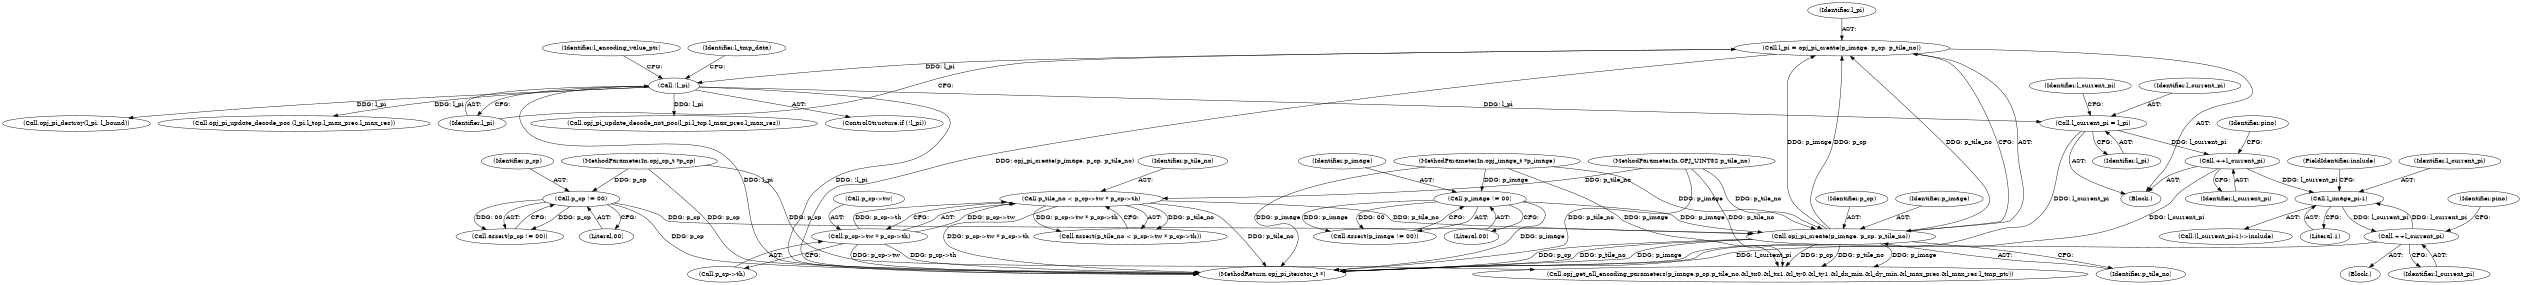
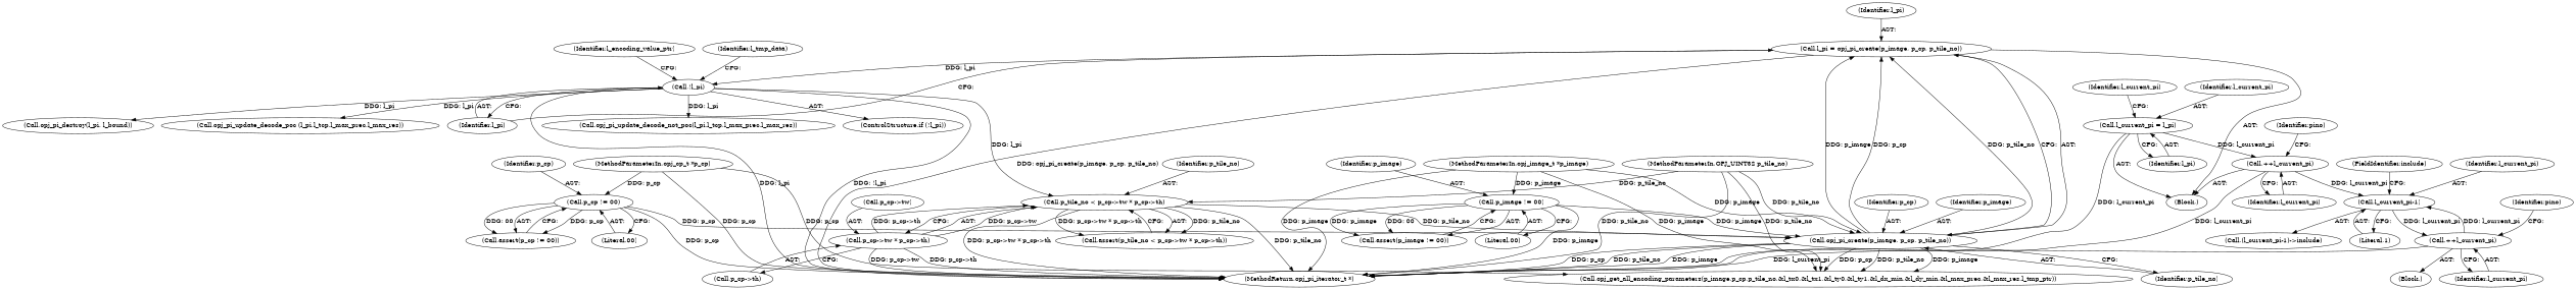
  digraph {
    n1 [label="(Call,++l_current_pi)"]
-   n2 [label="(Call,l_image_pi-1)"]
+   n2 [label="(Call,l_current_pi-1)"]
    n3 [label="(Identifier,l_current_pi)"]
    n4 [label="(MethodReturn,opj_pi_iterator_t *)"]
    n5 [label="(Block,)"]
    n6 [label="(Call,++l_current_pi)"]
    n7 [label="(Call,(l_current_pi-1)->include)"]
    n8 [label="(Literal,1)"]
    n9 [label="(Call,l_current_pi = l_pi)"]
    n10 [label="(Identifier,l_pi)"]
    n11 [label="(Call,!l_pi)"]
    n12 [label="(Call,opj_pi_update_decode_not_poc(l_pi,l_tcp,l_max_prec,l_max_res))"]
    n13 [label="(ControlStructure,if (!l_pi))"]
    n14 [label="(Call,opj_pi_update_decode_poc (l_pi,l_tcp,l_max_prec,l_max_res))"]
    n15 [label="(Call,opj_pi_destroy(l_pi, l_bound))"]
    n16 [label="(Identifier,l_pi)"]
    n17 [label="(Call,l_pi = opj_pi_create(p_image, p_cp, p_tile_no))"]
    n18 [label="(Call,opj_pi_create(p_image, p_cp, p_tile_no))"]
    n19 [label="(Identifier,p_tile_no)"]
    n20 [label="(Call,opj_get_all_encoding_parameters(p_image,p_cp,p_tile_no,&l_tx0,&l_tx1,&l_ty0,&l_ty1,&l_dx_min,&l_dy_min,&l_max_prec,&l_max_res,l_tmp_ptr))"]
    n21 [label="(Call,p_image != 00)"]
    n22 [label="(Literal,00)"]
    n23 [label="(Call,assert(p_image != 00))"]
    n24 [label="(MethodParameterIn,opj_image_t *p_image)"]
    n25 [label="(Call,p_cp != 00)"]
    n26 [label="(Literal,00)"]
    n27 [label="(Call,assert(p_cp != 00))"]
    n28 [label="(MethodParameterIn,opj_cp_t *p_cp)"]
    n29 [label="(Call,p_tile_no < p_cp->tw * p_cp->th)"]
    n30 [label="(Call,p_cp->tw * p_cp->th)"]
    n31 [label="(Call,assert(p_tile_no < p_cp->tw * p_cp->th))"]
    n32 [label="(Call,p_cp->th)"]
    n33 [label="(MethodParameterIn,OPJ_UINT32 p_tile_no)"]
    n34 [label="(Identifier,l_current_pi)"]
    n35 [label="(Block,)"]
    n36 [label="(Identifier,p_cp)"]
    n37 [label="(Identifier,l_current_pi)"]
    n38 [label="(Identifier,l_current_pi)"]
    n39 [label="(Identifier,l_pi)"]
    n40 [label="(Identifier,p_cp)"]
    n41 [label="(FieldIdentifier,include)"]
    n42 [label="(Call,p_cp->tw)"]
    n43 [label="(Identifier,pino)"]
    n44 [label="(Identifier,p_image)"]
    n45 [label="(Identifier,l_encoding_value_ptr)"]
    n46 [label="(Identifier,l_tmp_data)"]
    n47 [label="(Identifier,l_current_pi)"]
    n48 [label="(Identifier,pino)"]
    n49 [label="(Identifier,p_tile_no)"]
    n50 [label="(Identifier,p_image)"]
    n1 -> n2 [label="DDG: l_current_pi"]
    n1 -> n3 [label="CFG: "]
    n1 -> n4 [label="DDG: l_current_pi"]
    n1 -> n5 [label="AST: "]
    n2 -> n6 [label="DDG: l_current_pi"]
    n2 -> n7 [label="AST: "]
    n2 -> n8 [label="CFG: "]
    n3 -> n1 [label="AST: "]
    n6 -> n2 [label="DDG: l_current_pi"]
    n6 -> n4 [label="DDG: l_current_pi"]
    n6 -> n34 [label="CFG: "]
    n6 -> n35 [label="AST: "]
    n8 -> n2 [label="AST: "]
    n9 -> n1 [label="DDG: l_current_pi"]
    n9 -> n4 [label="DDG: l_current_pi"]
    n9 -> n5 [label="AST: "]
    n9 -> n10 [label="CFG: "]
    n10 -> n9 [label="AST: "]
    n11 -> n4 [label="DDG: l_pi"]
    n11 -> n4 [label="DDG: !l_pi"]
-   n11 -> n9 [label="DDG: l_pi"]
+   n11 -> n29 [label="DDG: l_pi"]
    n11 -> n12 [label="DDG: l_pi"]
    n11 -> n13 [label="AST: "]
    n11 -> n14 [label="DDG: l_pi"]
    n11 -> n15 [label="DDG: l_pi"]
    n11 -> n16 [label="CFG: "]
    n16 -> n11 [label="AST: "]
    n16 -> n17 [label="CFG: "]
    n17 -> n4 [label="DDG: opj_pi_create(p_image, p_cp, p_tile_no)"]
    n17 -> n5 [label="AST: "]
    n17 -> n11 [label="DDG: l_pi"]
    n17 -> n18 [label="CFG: "]
    n18 -> n4 [label="DDG: p_cp"]
    n18 -> n4 [label="DDG: p_image"]
    n18 -> n4 [label="DDG: p_tile_no"]
    n18 -> n17 [label="AST: "]
    n18 -> n17 [label="DDG: p_image"]
    n18 -> n17 [label="DDG: p_cp"]
    n18 -> n17 [label="DDG: p_tile_no"]
    n18 -> n19 [label="CFG: "]
    n18 -> n20 [label="DDG: p_image"]
    n18 -> n20 [label="DDG: p_cp"]
    n18 -> n20 [label="DDG: p_tile_no"]
    n19 -> n18 [label="AST: "]
    n21 -> n4 [label="DDG: p_image"]
    n21 -> n18 [label="DDG: p_image"]
    n21 -> n22 [label="CFG: "]
    n21 -> n23 [label="AST: "]
    n21 -> n23 [label="DDG: p_image"]
    n21 -> n23 [label="DDG: 00"]
    n22 -> n21 [label="AST: "]
    n23 -> n21 [label="CFG: "]
    n24 -> n4 [label="DDG: p_image"]
    n24 -> n18 [label="DDG: p_image"]
    n24 -> n20 [label="DDG: p_image"]
    n24 -> n21 [label="DDG: p_image"]
    n25 -> n4 [label="DDG: p_cp"]
    n25 -> n18 [label="DDG: p_cp"]
    n25 -> n26 [label="CFG: "]
    n25 -> n27 [label="AST: "]
    n25 -> n27 [label="DDG: p_cp"]
    n25 -> n27 [label="DDG: 00"]
    n26 -> n25 [label="AST: "]
    n27 -> n25 [label="CFG: "]
    n28 -> n4 [label="DDG: p_cp"]
    n28 -> n20 [label="DDG: p_cp"]
    n28 -> n25 [label="DDG: p_cp"]
    n29 -> n4 [label="DDG: p_cp->tw * p_cp->th"]
    n29 -> n4 [label="DDG: p_tile_no"]
    n29 -> n18 [label="DDG: p_tile_no"]
    n29 -> n30 [label="CFG: "]
    n29 -> n31 [label="AST: "]
    n29 -> n31 [label="DDG: p_tile_no"]
    n29 -> n31 [label="DDG: p_cp->tw * p_cp->th"]
    n30 -> n4 [label="DDG: p_cp->tw"]
    n30 -> n4 [label="DDG: p_cp->th"]
    n30 -> n29 [label="AST: "]
    n30 -> n29 [label="DDG: p_cp->tw"]
    n30 -> n29 [label="DDG: p_cp->th"]
    n30 -> n32 [label="CFG: "]
    n31 -> n29 [label="CFG: "]
    n32 -> n30 [label="AST: "]
    n33 -> n4 [label="DDG: p_tile_no"]
    n33 -> n18 [label="DDG: p_tile_no"]
    n33 -> n20 [label="DDG: p_tile_no"]
    n33 -> n29 [label="DDG: p_tile_no"]
    n34 -> n6 [label="AST: "]
    n36 -> n25 [label="AST: "]
    n37 -> n9 [label="AST: "]
    n38 -> n9 [label="CFG: "]
    n39 -> n17 [label="AST: "]
    n40 -> n18 [label="AST: "]
    n41 -> n2 [label="CFG: "]
    n42 -> n30 [label="AST: "]
    n43 -> n1 [label="CFG: "]
    n44 -> n18 [label="AST: "]
    n45 -> n11 [label="CFG: "]
    n46 -> n11 [label="CFG: "]
    n47 -> n2 [label="AST: "]
    n48 -> n6 [label="CFG: "]
    n49 -> n29 [label="AST: "]
    n50 -> n21 [label="AST: "]
  }
